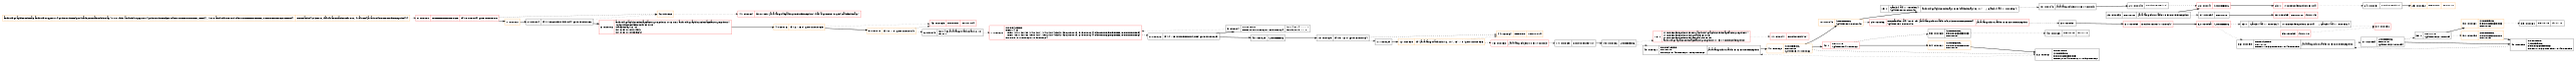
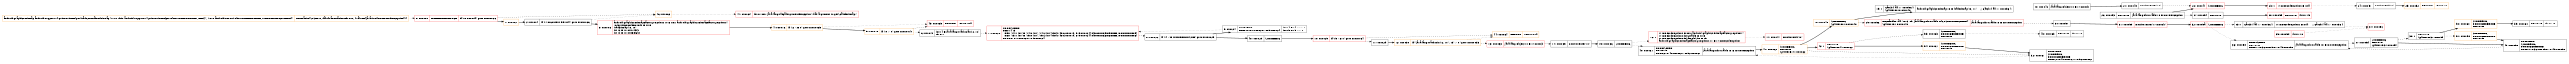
  digraph {
    rankdir=LR
    node [color=black shape=record]
    edge [style=bold]
    n1 [color=red label="{0\:\ 0x0000|MTH_ENTER_BLOCK\l|if (r8 == null) goto L_0x0066\l}"]
    n2 [color=darkorange label="{1\:\ 0x0002}"]
    n3 [color=darkorange label="{46\:\ 0x0066}"]
    n4 [label="{2\:\ 0x0004|if (r7.mContext == null) goto L_0x0066\l}"]
    n5 [color=red label="{47\:\ 0x006d|throw new java.lang.IllegalArgumentException(\"bad argument to getScaledBitmap\")\l}"]
    n6 [color=red label="{3\:\ 0x0006|android.graphics.BitmapFactory$Options r0 = new android.graphics.BitmapFactory.Options()\lr0.inJustDecodeBounds = true\lloadBitmap(r8, r0)\lint r2 = r0.outWidth\lint r0 = r0.outHeight\l}"]
    n7 [color=darkorange label="{4\:\ 0x0016|if (r2 \<= 0) goto L_0x0065\l}"]
    n8 [color=darkorange label="{5\:\ 0x0018|if (r0 \> 0) goto L_0x001b\l}"]
    n9 [color=red label="{45\:\ 0x0065|RETURN\l|return null\l}"]
    n10 [label="{6\:\ 0x001b|int r4 = java.lang.Math.max(r2, r0)\lr5 = 1\l}"]
    n11 [color=red label="{7\:\ 0x0020|LOOP_START\lPHI: r4 r5 \l  PHI: (r4v1 int) = (r4v0 int), (r4v2 int) binds: [B:6:0x001b, B:9:0x0024] A[DONT_GENERATE, DONT_INLINE]\l  PHI: (r5v1 int) = (r5v0 int), (r5v2 int) binds: [B:6:0x001b, B:9:0x0024] A[DONT_GENERATE, DONT_INLINE]\lLOOP:0: B:7:0x0020\-\>B:9:0x0024\l}"]
    n12 [label="{8\:\ 0x0022|if (r4 \<= MAX_PRINT_SIZE) goto L_0x0029\l}"]
    n13 [label="{9\:\ 0x0024|LOOP_END\lLOOP:0: B:7:0x0020\-\>B:9:0x0024\l|int r4 = r4 \>\>\> 1\lint r5 = r5 \<\< 1\l}"]
    n14 [label="{48\:\ 0x0029|SYNTHETIC\l}"]
-   n15 [label="{10\:\ 0x0029|if (r5 \<= 0) goto L_0x0064\l}"]
+   n15 [color=red label="{10\:\ 0x0029|if (r5 \<= 0) goto L_0x0064\l}"]
    n16 [label="{11\:\ 0x002b}"]
    n17 [color=darkorange label="{44\:\ 0x0064|RETURN\l|return null\l}"]
    n18 [color=darkorange label="{12\:\ 0x0030|if ((java.lang.Math.min(r2, r0) \/ r5) \> 0) goto L_0x0033\l}"]
    n19 [color=red label="{13\:\ 0x0033|java.lang.Object r0 = r7.mLock\l}"]
    n20 [label="{14\:\ 0x0035|monitor\-enter(r0)\l}"]
    n21 [label="{15\:\ 0x0036|SYNTHETIC\l}"]
    n22 [color=red label="{16\:\ ?|r7.mDecodeOptions = new android.graphics.BitmapFactory.Options()\lr7.mDecodeOptions.inMutable = true\lr7.mDecodeOptions.inSampleSize = r5\landroid.graphics.BitmapFactory$Options r1 = r7.mDecodeOptions\l}"]
    n23 [label="{40\:\ 0x0061|LOOP_START\lREMOVE\lLOOP:2: B:40:0x0061\-\>B:52:0x0061\l|java.lang.Throwable r8 = move\-exception\l}"]
    n24 [color=red label="{17\:\ 0x0047|monitor\-exit(r0)\l}"]
    n25 [color=darkorange label="{41\:\ 0x0062|SYNTHETIC\lREMOVE\lSplitter:B:41:0x0062\l}"]
    n26 [color=darkorange label="{18\:\ 0x0048|SYNTHETIC\lSplitter:B:18:0x0048\l}"]
    n27 [label="{19\:\ ?|Catch:\{ all \-\> 0x0056 \}\lSplitter:B:18:0x0048\l|android.graphics.Bitmap r8 = loadBitmap(r8, r1)     \/\/ Catch:\{ all \-\> 0x0056 \}\l}"]
    n28 [color=red label="{29\:\ 0x0056|ExcHandler: all (r8v3 'th' java.lang.Throwable A[CUSTOM_DECLARE])\lSplitter:B:18:0x0048\l|java.lang.Throwable r8 = move\-exception\l}"]
    n29 [label="{20\:\ 0x004c|java.lang.Object r0 = r7.mLock\l}"]
    n30 [label="{30\:\ 0x0057}"]
    n31 [label="{21\:\ 0x004e|monitor\-enter(r0)\l}"]
    n32 [color=red label="{22\:\ 0x004f|SYNTHETIC\l}"]
    n33 [color=red label="{23\:\ ?|r7.mDecodeOptions = null\l}"]
    n34 [label="{24\:\ 0x0051|monitor\-exit(r0)\l}"]
    n35 [label="{26\:\ 0x0053|REMOVE\l|java.lang.Throwable r8 = move\-exception\l}"]
    n36 [label="{27\:\ 0x0054|REMOVE\l}"]
    n37 [color=darkorange label="{25\:\ 0x0052|RETURN\l|return r8\l}"]
    n38 [color=red label="{28\:\ 0x0055|REMOVE\l|throw r5\l}"]
    n39 [color=red label="{31\:\ 0x0059|monitor\-enter(r7.mLock)\l}"]
    n40 [color=red label="{32\:\ 0x005a|SYNTHETIC\l}"]
    n41 [label="{33\:\ ?|Catch:\{ all \-\> 0x0056 \}\l|r7.mDecodeOptions = null     \/\/ Catch:\{ all \-\> 0x0056 \}\l}"]
    n42 [label="{36\:\ 0x005e|LOOP_START\lREMOVE\lLOOP:1: B:36:0x005e\-\>B:49:0x005e\l|java.lang.Throwable r8 = move\-exception\l}"]
    n43 [color=red label="{34\:\ 0x005c}"]
    n44 [label="{37\:\ 0x005f|SYNTHETIC\lREMOVE\lSplitter:B:37:0x005f\l}"]
    n45 [color=red label="{35\:\ 0x005d|throw r8\l}"]
    n46 [label="{38\:\ ?|REMOVE\lSplitter:B:37:0x005f\l}"]
    n47 [label="{49\:\ 0x005e|LOOP_END\lSYNTHETIC\lDONT_GENERATE\lLOOP:1: B:36:0x005e\-\>B:49:0x005e\l}"]
    n48 [color=darkorange label="{50\:\ 0x0060|SYNTHETIC\lDONT_GENERATE\lREMOVE\l}"]
    n49 [color=darkorange label="{51\:\ 0x005e|SYNTHETIC\lDONT_GENERATE\lREMOVE\l}"]
    n50 [label="{39\:\ 0x0060|REMOVE\l|throw r8\l}"]
    n51 [color=red label="{42\:\ ?|REMOVE\lSplitter:B:41:0x0062\l}"]
    n52 [label="{52\:\ 0x0061|LOOP_END\lSYNTHETIC\lDONT_GENERATE\lLOOP:2: B:40:0x0061\-\>B:52:0x0061\l}"]
    n53 [label="{53\:\ 0x0063|SYNTHETIC\lDONT_GENERATE\lREMOVE\l}"]
    n54 [color=darkorange label="{54\:\ 0x0061|SYNTHETIC\lDONT_GENERATE\lREMOVE\l}"]
    n55 [label="{43\:\ 0x0063|REMOVE\l|throw r8\l}"]
    n56 [color=darkorange label="{android.graphics.Bitmap android.support.v4.print.PrintHelper.loadConstrainedBitmap((r7v0 'this' android.support.v4.print.PrintHelper A[IMMUTABLE_TYPE, THIS]), (r8v0 android.net.Uri A[IMMUTABLE_TYPE, METHOD_ARGUMENT]))  | Annotation[SYSTEM, dalvik.annotation.Throws, \{value=[java.io.FileNotFoundException]\}]\l}"]
    n1 -> n2
    n1 -> n3 [style=dashed]
    n2 -> n4
    n3 -> n5 [style=dotted]
    n4 -> n3 [style=dotted]
    n4 -> n6
    n6 -> n7
    n7 -> n8
    n7 -> n9 [style=dotted]
    n8 -> n9 [style=dashed]
    n8 -> n10 [style=dotted]
    n10 -> n11 [style=dashed]
    n11 -> n12 [style=dashed]
    n12 -> n13
    n12 -> n14
    n13 -> n11 [style=dotted]
    n14 -> n15
    n15 -> n16 [style=dashed]
    n15 -> n17 [style=dashed]
    n16 -> n18
    n18 -> n17 [style=dotted]
    n18 -> n19 [style=dashed]
    n19 -> n20 [style=dashed]
    n20 -> n21
    n21 -> n22 [style=dotted]
    n21 -> n23 [style=dotted]
    n22 -> n24 [style=dotted]
    n23 -> n25
    n25 -> n26
    n25 -> n51
    n25 -> n52 [style=dashed]
    n26 -> n27
    n26 -> n28 [style=dashed]
-   n27 -> n29 [style=dashed]
    n28 -> n30 [style=dashed]
    n29 -> n31
    n30 -> n39
    n31 -> n32 [style=dashed]
    n32 -> n33
    n33 -> n34 [style=dotted]
    n34 -> n37
    n35 -> n32
    n35 -> n36 [style=dashed]
    n36 -> n38
    n39 -> n40
    n40 -> n41 [style=dashed]
    n40 -> n42 [style=dotted]
    n41 -> n43 [style=dotted]
    n42 -> n44 [style=dotted]
    n44 -> n46 [style=dashed]
    n44 -> n47
    n45 -> n43 [style=dotted]
    n46 -> n48
    n46 -> n49 [style=dotted]
    n47 -> n42 [style=dashed]
-   n48 -> n50 [style=dotted]
+   n48 -> n50
    n49 -> n47
    n51 -> n53 [style=dashed]
    n51 -> n54
    n52 -> n23 [style=dotted]
    n53 -> n55 [style=dotted]
    n54 -> n52
    n56 -> n1 [style=dotted]
  }
